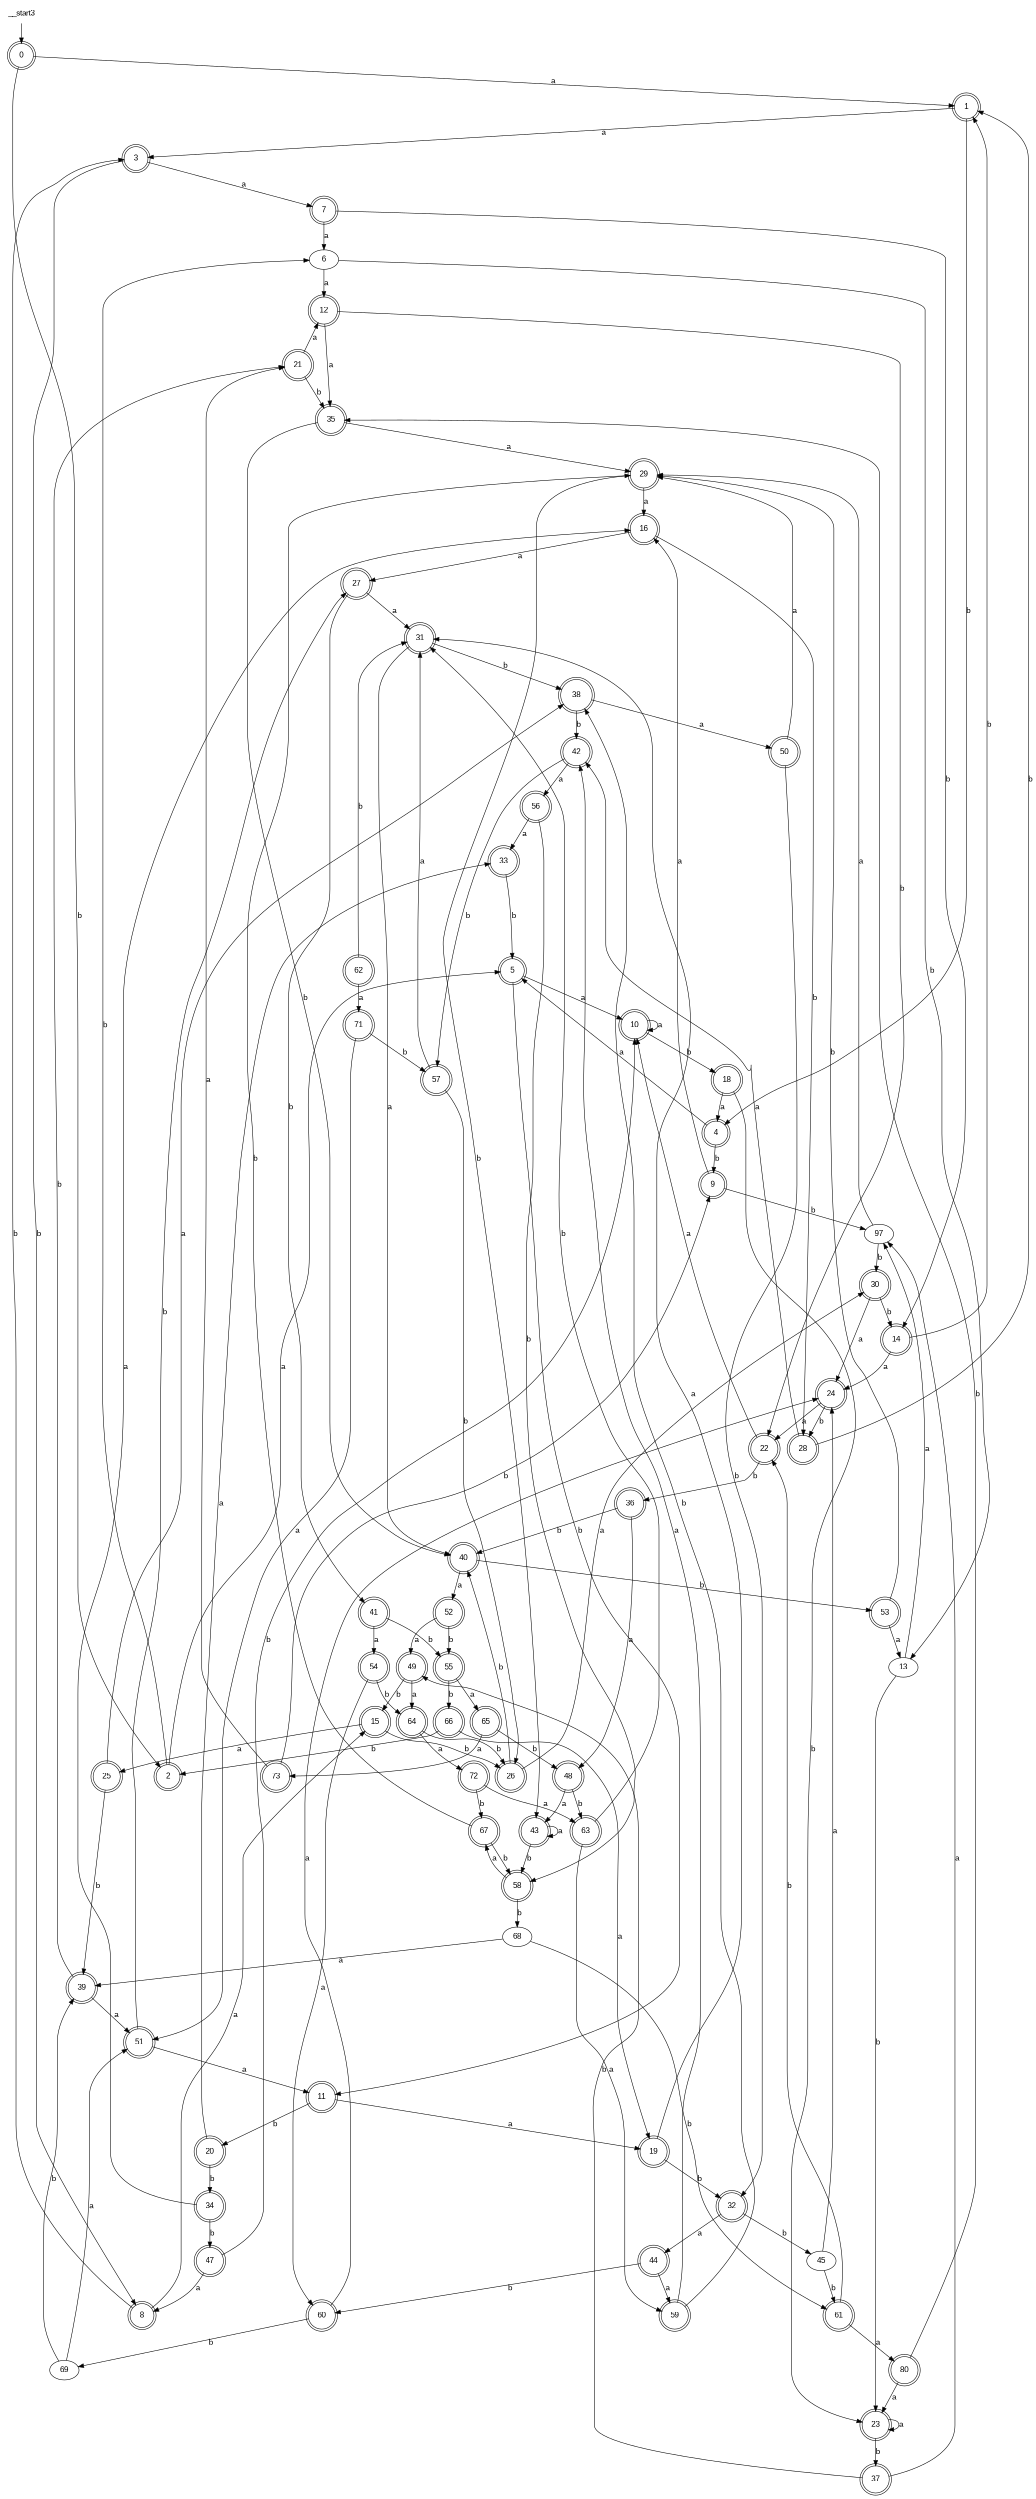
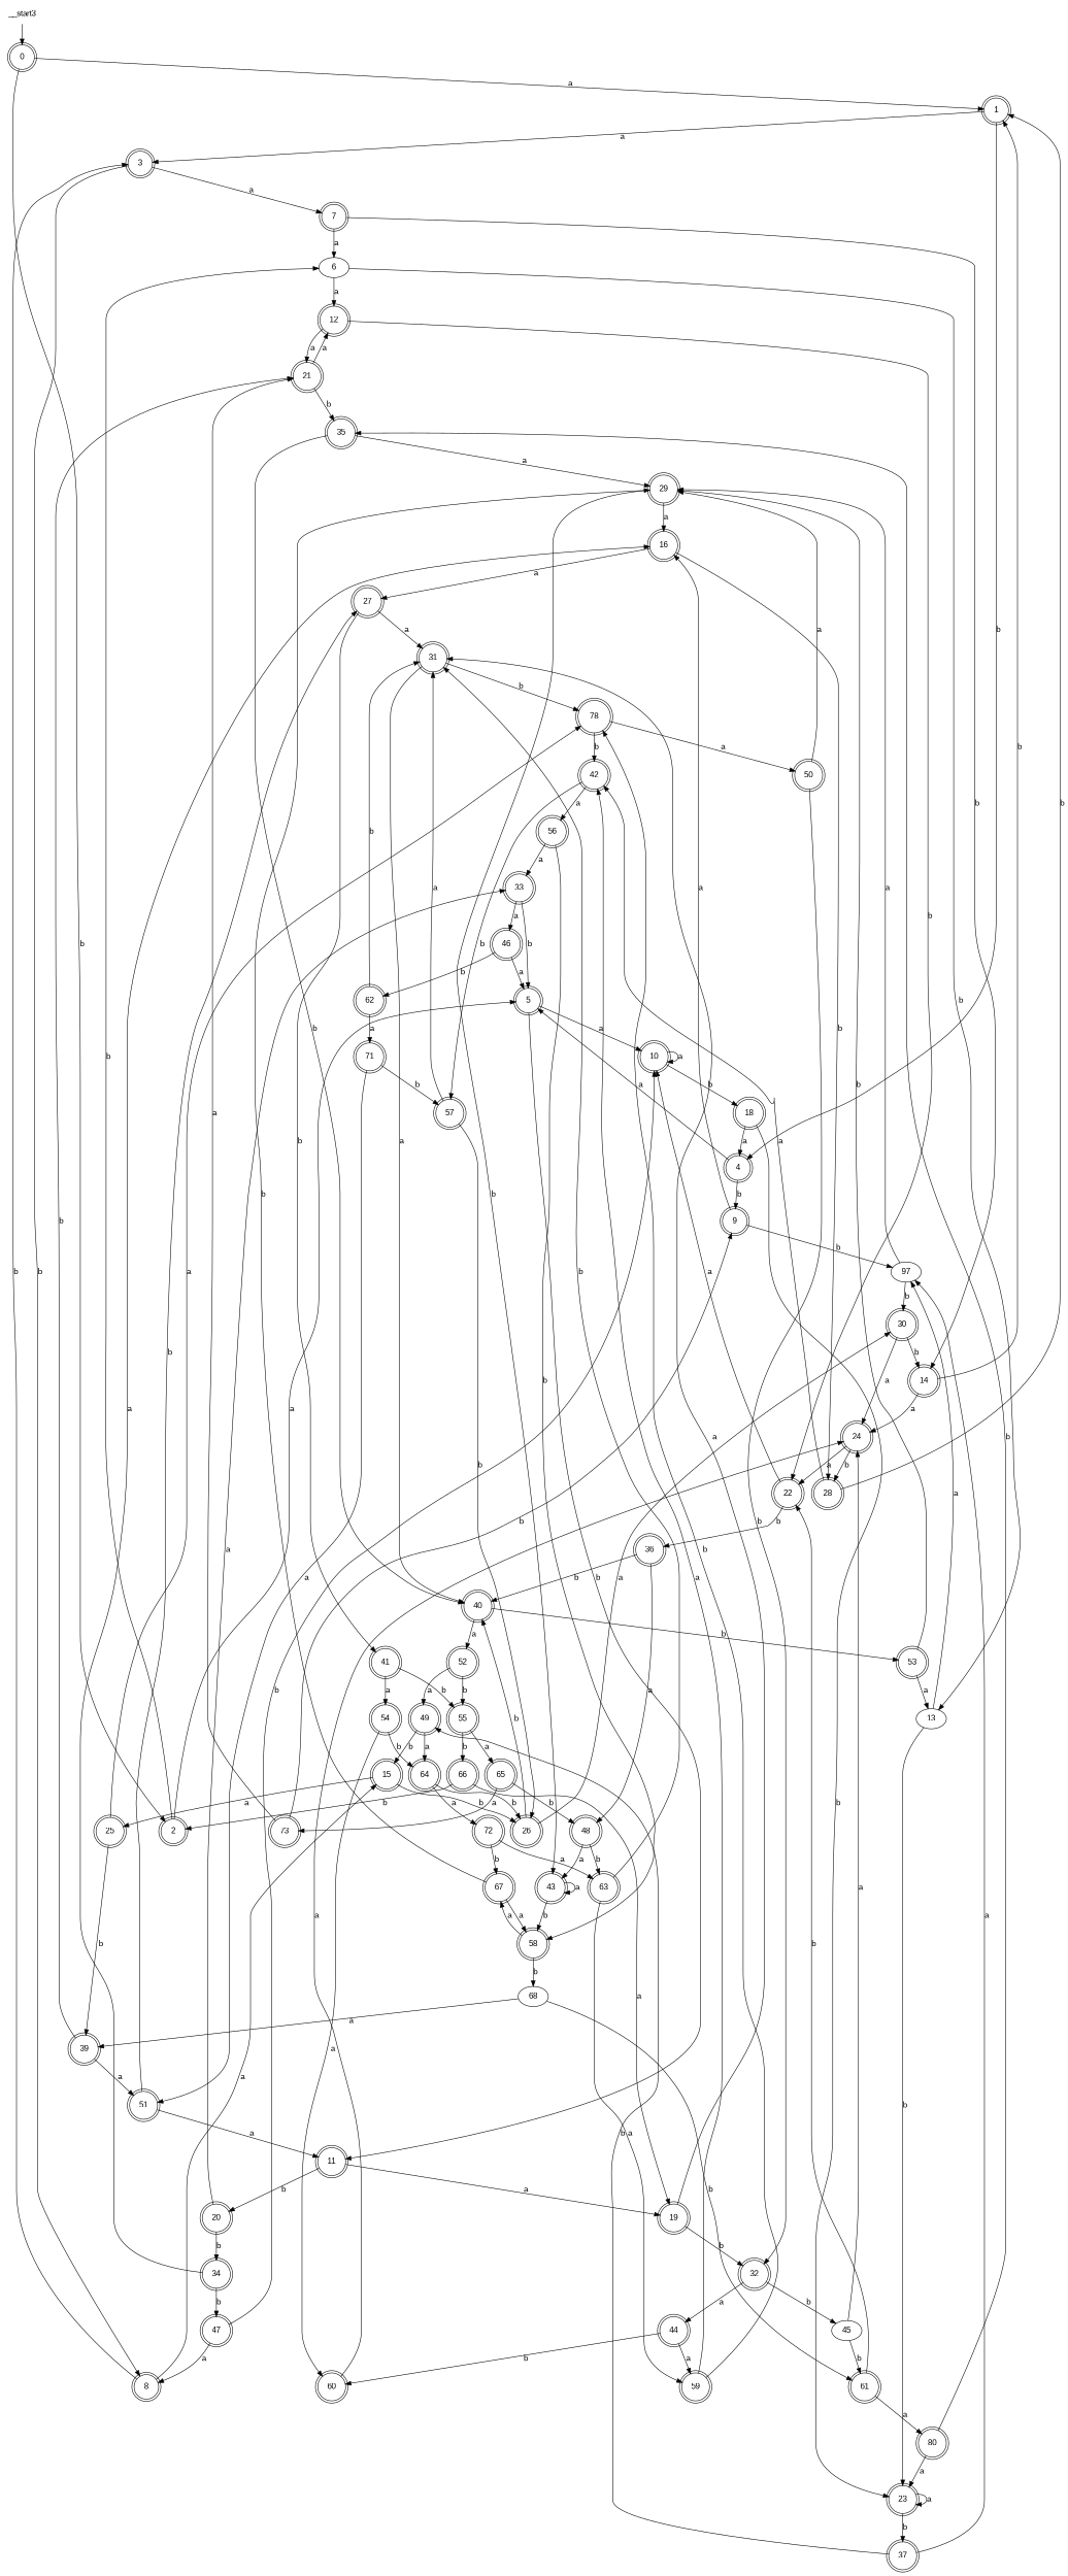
  digraph {
    fontname="Liberation Sans"
    node [fontname="Liberation Sans" shape=doublecircle]
    edge [fontname="Liberation Sans"]
    n1 [label=__start3 shape=none]
    0
    1
    2
    3
    4
    5
    6 [shape=""]
    7
    8
    9
    10
    11
    12
    13 [shape=""]
    14
    15
    16
    n19 [label=97 shape=""]
    18
    19
    20
    21
    22
    23
    24
    25
    26
    27
    28
    29
    30
    31
    32
    33
    34
    35
    36
    37
-   38
+   38 [label=78]
    39
    40
    41
    42
    43
    44
    45 [shape=""]
+   46
    47
    48
    49
    50
    51
    52
    53
    54
    55
    56
    57
    58
    59
    60
    61
    62
    63
    64
    65
    66
    67
    68 [shape=""]
-   69 [shape=""]
    n72 [label=80]
    71
    72
    73
    n1 -> 0
    0 -> 1 [label=a]
    0 -> 2 [label=b]
    1 -> 3 [label=a]
    1 -> 4 [label=b]
    2 -> 5 [label=a]
    2 -> 6 [label=b]
    3 -> 7 [label=a]
    3 -> 8 [label=b]
    4 -> 5 [label=a]
    4 -> 9 [label=b]
    5 -> 10 [label=a]
    5 -> 11 [label=b]
    6 -> 12 [label=a]
    6 -> 13 [label=b]
    7 -> 6 [label=a]
    7 -> 14 [label=b]
    8 -> 3 [label=b]
    8 -> 15 [label=a]
    9 -> 16 [label=a]
    9 -> n19 [label=b]
    10 -> 10 [label=a]
    10 -> 18 [label=b]
    11 -> 19 [label=a]
    11 -> 20 [label=b]
-   12 -> 35 [label=a]
+   12 -> 21 [label=a]
    12 -> 22 [label=b]
    13 -> n19 [label=a]
    13 -> 23 [label=b]
    14 -> 1 [label=b]
    14 -> 24 [label=a]
    15 -> 25 [label=a]
    15 -> 26 [label=b]
    16 -> 27 [label=a]
    16 -> 28 [label=b]
    n19 -> 29 [label=a]
    n19 -> 30 [label=b]
    18 -> 4 [label=a]
    18 -> 23 [label=b]
    19 -> 31 [label=a]
    19 -> 32 [label=b]
    20 -> 33 [label=a]
    20 -> 34 [label=b]
    21 -> 12 [label=a]
    21 -> 35 [label=b]
    22 -> 10 [label=a]
    22 -> 36 [label=b]
    23 -> 23 [label=a]
    23 -> 37 [label=b]
    24 -> 22 [label=a]
    24 -> 28 [label=b]
    25 -> 38 [label=a]
    25 -> 39 [label=b]
    26 -> 30 [label=a]
    26 -> 40 [label=b]
    27 -> 31 [label=a]
    27 -> 41 [label=b]
    28 -> 1 [label=b]
    28 -> 42 [label=a]
    29 -> 16 [label=a]
    29 -> 43 [label=b]
    30 -> 14 [label=b]
    30 -> 24 [label=a]
    31 -> 38 [label=b]
    31 -> 40 [label=a]
    32 -> 44 [label=a]
    32 -> 45 [label=b]
    33 -> 5 [label=b]
+   33 -> 46 [label=a]
    34 -> 16 [label=a]
    34 -> 47 [label=b]
    35 -> 29 [label=a]
    35 -> 40 [label=b]
    36 -> 40 [label=b]
    36 -> 48 [label=a]
    37 -> n19 [label=a]
    37 -> 49 [label=b]
    38 -> 42 [label=b]
    38 -> 50 [label=a]
    39 -> 21 [label=b]
    39 -> 51 [label=a]
    40 -> 52 [label=a]
    40 -> 53 [label=b]
    41 -> 54 [label=a]
    41 -> 55 [label=b]
    42 -> 56 [label=a]
    42 -> 57 [label=b]
    43 -> 43 [label=a]
    43 -> 58 [label=b]
    44 -> 59 [label=a]
    44 -> 60 [label=b]
    45 -> 24 [label=a]
    45 -> 61 [label=b]
+   46 -> 5 [label=a]
+   46 -> 62 [label=b]
    47 -> 8 [label=a]
    47 -> 10 [label=b]
    48 -> 43 [label=a]
    48 -> 63 [label=b]
    49 -> 15 [label=b]
    49 -> 64 [label=a]
    50 -> 29 [label=a]
    50 -> 32 [label=b]
    51 -> 11 [label=a]
    51 -> 27 [label=b]
    52 -> 49 [label=a]
    52 -> 55 [label=b]
    53 -> 13 [label=a]
    53 -> 29 [label=b]
    54 -> 60 [label=a]
    54 -> 64 [label=b]
    55 -> 65 [label=a]
    55 -> 66 [label=b]
    56 -> 33 [label=a]
    56 -> 58 [label=b]
    57 -> 26 [label=b]
    57 -> 31 [label=a]
    58 -> 67 [label=a]
    58 -> 68 [label=b]
    59 -> 38 [label=b]
    59 -> 42 [label=a]
    60 -> 24 [label=a]
-   60 -> 69 [label=b]
    61 -> 22 [label=b]
    61 -> n72 [label=a]
    62 -> 31 [label=b]
    62 -> 71 [label=a]
    63 -> 31 [label=b]
    63 -> 59 [label=a]
    64 -> 26 [label=b]
    64 -> 72 [label=a]
    65 -> 48 [label=b]
    65 -> 73 [label=a]
    66 -> 2 [label=b]
    66 -> 19 [label=a]
    67 -> 29 [label=b]
-   67 -> 58 [label=b]
+   67 -> 58 [label=a]
    68 -> 39 [label=a]
    68 -> 61 [label=b]
-   69 -> 39 [label=b]
-   69 -> 51 [label=a]
    n72 -> 23 [label=a]
    n72 -> 35 [label=b]
    71 -> 51 [label=a]
    71 -> 57 [label=b]
    72 -> 63 [label=a]
    72 -> 67 [label=b]
    73 -> 9 [label=b]
    73 -> 21 [label=a]
  }
